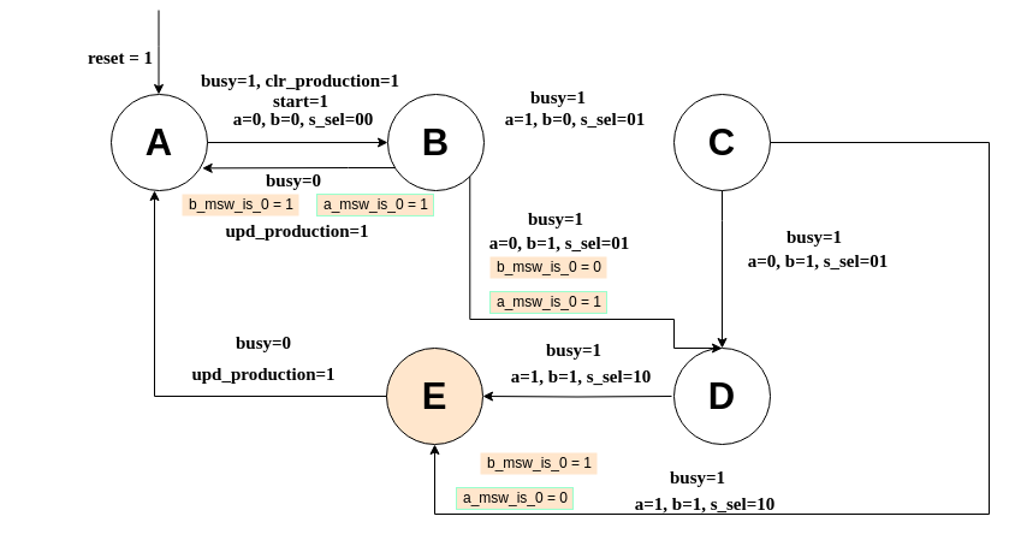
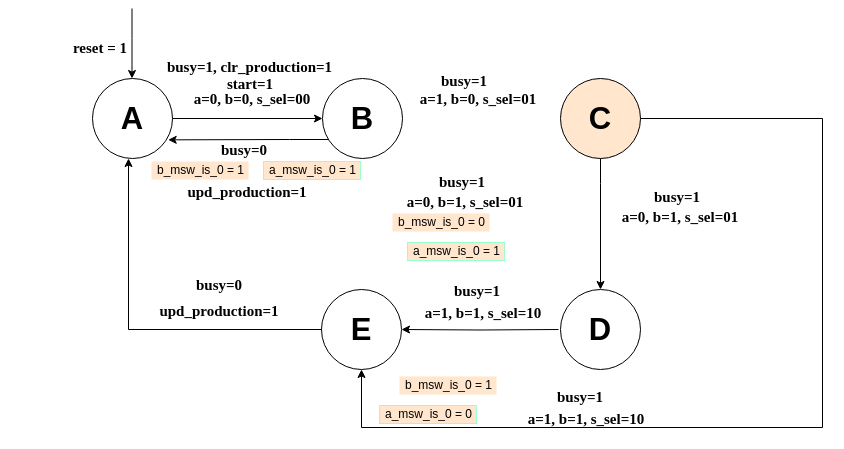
  <mxCell id="0" />
  <mxCell id="1" parent="0" />
  <mxCell id="2" value="" style="group" parent="1" vertex="1" connectable="0"><mxGeometry x="92" y="38" width="270" height="192" as="geometry" /></mxCell>
  <mxCell id="3" style="edgeStyle=orthogonalEdgeStyle;rounded=0;orthogonalLoop=1;jettySize=auto;html=1;" parent="2" edge="1"><mxGeometry relative="1" as="geometry"><mxPoint x="39.5" y="40" as="targetPoint" /><mxPoint x="39.5" y="-30" as="sourcePoint" /><Array as="points"><mxPoint x="39.5" /><mxPoint x="39.5" /></Array></mxGeometry></mxCell>
  <mxCell id="4" value="&lt;h1 style=&quot;font-size: 15px&quot;&gt;reset = 1&lt;/h1&gt;" style="text;html=1;strokeColor=none;fillColor=none;align=center;verticalAlign=middle;whiteSpace=wrap;rounded=0;fontFamily=Times New Roman;fontSize=31;rotation=0;" parent="2" vertex="1"><mxGeometry x="-72" y="4" width="160" height="10" as="geometry" /></mxCell>
  <mxCell id="5" value="" style="group" parent="2" vertex="1" connectable="0"><mxGeometry y="40" width="240" height="152" as="geometry" /></mxCell>
  <mxCell id="6" value="&lt;h1 style=&quot;font-size: 31px&quot;&gt;A&lt;/h1&gt;" style="ellipse;whiteSpace=wrap;html=1;aspect=fixed;" parent="5" vertex="1"><mxGeometry width="80" height="80" as="geometry" /></mxCell>
  <mxCell id="7" value="&lt;h1 style=&quot;font-size: 15px&quot;&gt;a=0, b=0, s_sel=00&lt;/h1&gt;" style="text;html=1;strokeColor=none;fillColor=none;align=center;verticalAlign=middle;whiteSpace=wrap;rounded=0;fontFamily=Times New Roman;fontSize=31;" parent="5" vertex="1"><mxGeometry x="80" y="15" width="160" height="10" as="geometry" /></mxCell>
  <mxCell id="8" value="&lt;h1 style=&quot;font-size: 15px&quot;&gt;start=1&lt;/h1&gt;" style="text;html=1;strokeColor=none;fillColor=none;align=center;verticalAlign=middle;whiteSpace=wrap;rounded=0;fontFamily=Times New Roman;fontSize=31;" parent="5" vertex="1"><mxGeometry x="78" width="160" height="10" as="geometry" /></mxCell>
  <mxCell id="9" value="a_msw_is_0 = 1" style="text;html=1;align=center;verticalAlign=middle;resizable=0;points=[];autosize=1;strokeColor=#99FFCC;fillColor=#ffe6cc;" vertex="1" parent="5"><mxGeometry x="171" y="83" width="97" height="18" as="geometry" /></mxCell>
  <mxCell id="10" value="b_msw_is_0 = 1" style="text;html=1;align=center;verticalAlign=middle;resizable=0;points=[];autosize=1;strokeColor=none;fillColor=#ffe6cc;" vertex="1" parent="5"><mxGeometry x="59" y="83" width="97" height="18" as="geometry" /></mxCell>
  <mxCell id="11" value="&lt;h1 style=&quot;font-size: 15px&quot;&gt;busy=0&lt;/h1&gt;" style="text;html=1;strokeColor=none;fillColor=none;align=center;verticalAlign=middle;whiteSpace=wrap;rounded=0;fontFamily=Times New Roman;fontSize=31;" vertex="1" parent="5"><mxGeometry x="72" y="66" width="160" height="10" as="geometry" /></mxCell>
  <mxCell id="12" value="&lt;h1 style=&quot;font-size: 15px&quot;&gt;upd_production=1&lt;/h1&gt;" style="text;html=1;strokeColor=none;fillColor=none;align=center;verticalAlign=middle;whiteSpace=wrap;rounded=0;fontFamily=Times New Roman;fontSize=31;" vertex="1" parent="5"><mxGeometry x="75" y="108" width="160" height="10" as="geometry" /></mxCell>
  <mxCell id="13" value="&lt;h1 style=&quot;font-size: 15px&quot;&gt;busy=1, clr_production=1&lt;/h1&gt;" style="text;html=1;strokeColor=none;fillColor=none;align=center;verticalAlign=middle;whiteSpace=wrap;rounded=0;fontFamily=Times New Roman;fontSize=31;" parent="2" vertex="1"><mxGeometry x="68" y="23" width="179" height="10" as="geometry" /></mxCell>
  <mxCell id="14" value="&lt;h1 style=&quot;font-size: 15px&quot;&gt;&lt;br&gt;&lt;/h1&gt;" style="text;html=1;strokeColor=none;fillColor=none;align=center;verticalAlign=middle;whiteSpace=wrap;rounded=0;fontFamily=Times New Roman;fontSize=31;" parent="2" vertex="1"><mxGeometry x="99" y="7" width="160" height="10" as="geometry" /></mxCell>
  <mxCell id="15" style="edgeStyle=orthogonalEdgeStyle;rounded=0;orthogonalLoop=1;jettySize=auto;html=1;exitX=1;exitY=0.5;exitDx=0;exitDy=0;fontFamily=Times New Roman;fontSize=15;entryX=0;entryY=0.5;entryDx=0;entryDy=0;" parent="1" source="6" target="19" edge="1"><mxGeometry relative="1" as="geometry"><mxPoint x="292" y="118" as="targetPoint" /><Array as="points" /></mxGeometry></mxCell>
  <mxCell id="16" value="" style="group" parent="1" vertex="1" connectable="0"><mxGeometry x="322" y="38" width="240" height="120" as="geometry" /></mxCell>
  <mxCell id="17" value="" style="group" parent="16" vertex="1" connectable="0"><mxGeometry y="40" width="240" height="80" as="geometry" /></mxCell>
  <mxCell id="18" value="" style="group" parent="17" vertex="1" connectable="0"><mxGeometry width="240" height="80" as="geometry" /></mxCell>
  <mxCell id="19" value="&lt;h1 style=&quot;font-size: 31px&quot;&gt;B&lt;/h1&gt;" style="ellipse;whiteSpace=wrap;html=1;aspect=fixed;" parent="18" vertex="1"><mxGeometry width="80" height="80" as="geometry" /></mxCell>
  <mxCell id="20" value="&lt;h1 style=&quot;font-size: 15px&quot;&gt;a=1, b=0, s_sel=01&lt;/h1&gt;" style="text;html=1;strokeColor=none;fillColor=none;align=center;verticalAlign=middle;whiteSpace=wrap;rounded=0;fontFamily=Times New Roman;fontSize=31;" parent="18" vertex="1"><mxGeometry x="76" y="15" width="160" height="10" as="geometry" /></mxCell>
  <mxCell id="21" value="&lt;h1 style=&quot;font-size: 15px&quot;&gt;busy=1&lt;/h1&gt;" style="text;html=1;strokeColor=none;fillColor=none;align=center;verticalAlign=middle;whiteSpace=wrap;rounded=0;fontFamily=Times New Roman;fontSize=31;" parent="16" vertex="1"><mxGeometry x="62" y="37" width="160" height="10" as="geometry" /></mxCell>
  <mxCell id="22" value="" style="group" parent="1" vertex="1" connectable="0"><mxGeometry x="560" y="20" width="240" height="80" as="geometry" /></mxCell>
- <mxCell id="23" value="&lt;h1 style=&quot;font-size: 31px&quot;&gt;C&lt;/h1&gt;" style="ellipse;whiteSpace=wrap;html=1;aspect=fixed;" parent="22" vertex="1"><mxGeometry y="58" width="80" height="80" as="geometry" /></mxCell>
+ <mxCell id="23" value="&lt;h1 style=&quot;font-size: 31px&quot;&gt;C&lt;/h1&gt;" style="ellipse;whiteSpace=wrap;html=1;aspect=fixed;fillColor=#ffe6cc;" parent="22" vertex="1"><mxGeometry y="58" width="80" height="80" as="geometry" /></mxCell>
  <mxCell id="24" style="edgeStyle=orthogonalEdgeStyle;rounded=0;orthogonalLoop=1;jettySize=auto;html=1;entryX=0.5;entryY=0;entryDx=0;entryDy=0;" parent="1" source="23" target="26" edge="1"><mxGeometry relative="1" as="geometry"><mxPoint x="598" y="273" as="targetPoint" /><Array as="points"><mxPoint x="600" y="183" /><mxPoint x="600" y="183" /></Array></mxGeometry></mxCell>
  <mxCell id="25" value="" style="group" parent="1" vertex="1" connectable="0"><mxGeometry x="560" y="231" width="240" height="80" as="geometry" /></mxCell>
  <mxCell id="26" value="&lt;h1 style=&quot;font-size: 31px&quot;&gt;D&lt;/h1&gt;" style="ellipse;whiteSpace=wrap;html=1;aspect=fixed;" parent="25" vertex="1"><mxGeometry y="58" width="80" height="80" as="geometry" /></mxCell>
  <mxCell id="27" style="edgeStyle=orthogonalEdgeStyle;rounded=0;orthogonalLoop=1;jettySize=auto;html=1;entryX=1;entryY=0.5;entryDx=0;entryDy=0;" parent="1" target="29" edge="1"><mxGeometry relative="1" as="geometry"><mxPoint x="404" y="322" as="targetPoint" /><mxPoint x="558" y="329" as="sourcePoint" /></mxGeometry></mxCell>
  <mxCell id="28" value="" style="group" parent="1" vertex="1" connectable="0"><mxGeometry x="321" y="289" width="242" height="80" as="geometry" /></mxCell>
- <mxCell id="29" value="&lt;h1 style=&quot;font-size: 31px&quot;&gt;E&lt;/h1&gt;" style="ellipse;whiteSpace=wrap;html=1;aspect=fixed;fillColor=#ffe6cc;" parent="28" vertex="1"><mxGeometry width="80" height="80" as="geometry" /></mxCell>
+ <mxCell id="29" value="&lt;h1 style=&quot;font-size: 31px&quot;&gt;E&lt;/h1&gt;" style="ellipse;whiteSpace=wrap;html=1;aspect=fixed;" parent="28" vertex="1"><mxGeometry width="80" height="80" as="geometry" /></mxCell>
  <mxCell id="30" value="&lt;h1 style=&quot;font-size: 15px&quot;&gt;a=1, b=1, s_sel=10&lt;/h1&gt;" style="text;html=1;strokeColor=none;fillColor=none;align=center;verticalAlign=middle;whiteSpace=wrap;rounded=0;fontFamily=Times New Roman;fontSize=31;" parent="28" vertex="1"><mxGeometry x="82" y="18" width="160" height="10" as="geometry" /></mxCell>
  <mxCell id="31" style="edgeStyle=orthogonalEdgeStyle;rounded=0;orthogonalLoop=1;jettySize=auto;html=1;exitX=0;exitY=0.5;exitDx=0;exitDy=0;" parent="1" source="29" edge="1"><mxGeometry relative="1" as="geometry"><mxPoint x="128" y="158" as="targetPoint" /><mxPoint x="318" y="311.6" as="sourcePoint" /><Array as="points"><mxPoint x="128" y="329" /></Array></mxGeometry></mxCell>
  <mxCell id="32" value="&lt;h1 style=&quot;font-size: 15px&quot;&gt;a=0, b=1, s_sel=01&lt;/h1&gt;" style="text;html=1;strokeColor=none;fillColor=none;align=center;verticalAlign=middle;whiteSpace=wrap;rounded=0;fontFamily=Times New Roman;fontSize=31;" parent="1" vertex="1"><mxGeometry x="600" y="211" width="160" height="10" as="geometry" /></mxCell>
  <mxCell id="33" value="&lt;h1 style=&quot;font-size: 15px&quot;&gt;busy=0&lt;/h1&gt;" style="text;html=1;strokeColor=none;fillColor=none;align=center;verticalAlign=middle;whiteSpace=wrap;rounded=0;fontFamily=Times New Roman;fontSize=31;" parent="1" vertex="1"><mxGeometry x="139" y="279" width="160" height="10" as="geometry" /></mxCell>
  <mxCell id="34" value="&lt;h1 style=&quot;font-size: 15px&quot;&gt;busy=1&lt;/h1&gt;" style="text;html=1;strokeColor=none;fillColor=none;align=center;verticalAlign=middle;whiteSpace=wrap;rounded=0;fontFamily=Times New Roman;fontSize=31;" parent="1" vertex="1"><mxGeometry x="597" y="191" width="160" height="10" as="geometry" /></mxCell>
  <mxCell id="35" value="&lt;h1 style=&quot;font-size: 15px&quot;&gt;busy=1&lt;/h1&gt;" style="text;html=1;strokeColor=none;fillColor=none;align=center;verticalAlign=middle;whiteSpace=wrap;rounded=0;fontFamily=Times New Roman;fontSize=31;" parent="1" vertex="1"><mxGeometry x="397" y="285" width="160" height="10" as="geometry" /></mxCell>
  <mxCell id="36" value="&lt;h1 style=&quot;font-size: 15px&quot;&gt;upd_production=1&lt;/h1&gt;" style="text;html=1;strokeColor=none;fillColor=none;align=center;verticalAlign=middle;whiteSpace=wrap;rounded=0;fontFamily=Times New Roman;fontSize=31;" parent="1" vertex="1"><mxGeometry x="139" y="305" width="160" height="10" as="geometry" /></mxCell>
  <mxCell id="37" value="a_msw_is_0 = 1" style="text;html=1;align=center;verticalAlign=middle;resizable=0;points=[];autosize=1;strokeColor=#99FFCC;fillColor=#ffe6cc;" vertex="1" parent="1"><mxGeometry x="407" y="242" width="97" height="18" as="geometry" /></mxCell>
- <mxCell id="38" value="b_msw_is_0 = 0" style="text;html=1;align=center;verticalAlign=middle;resizable=0;points=[];autosize=1;strokeColor=none;fillColor=#ffe6cc;" vertex="1" parent="1"><mxGeometry x="407" y="213" width="97" height="18" as="geometry" /></mxCell>
- <mxCell id="39" style="edgeStyle=orthogonalEdgeStyle;rounded=0;orthogonalLoop=1;jettySize=auto;html=1;exitX=1;exitY=1;exitDx=0;exitDy=0;entryX=0.5;entryY=0;entryDx=0;entryDy=0;" edge="1" parent="1" source="19" target="26"><mxGeometry relative="1" as="geometry"><Array as="points"><mxPoint x="390" y="265" /><mxPoint x="560" y="265" /><mxPoint x="560" y="289" /></Array></mxGeometry></mxCell>
+ <mxCell id="38" value="b_msw_is_0 = 0" style="text;html=1;align=center;verticalAlign=middle;resizable=0;points=[];autosize=1;strokeColor=none;fillColor=#ffe6cc;" vertex="1" parent="1"><mxGeometry x="392" y="213" width="97" height="18" as="geometry" /></mxCell>
  <mxCell id="40" value="&lt;h1 style=&quot;font-size: 15px&quot;&gt;a=0, b=1, s_sel=01&lt;/h1&gt;" style="text;html=1;strokeColor=none;fillColor=none;align=center;verticalAlign=middle;whiteSpace=wrap;rounded=0;fontFamily=Times New Roman;fontSize=31;" vertex="1" parent="1"><mxGeometry x="385" y="196" width="160" height="10" as="geometry" /></mxCell>
  <mxCell id="41" value="&lt;h1 style=&quot;font-size: 15px&quot;&gt;busy=1&lt;/h1&gt;" style="text;html=1;strokeColor=none;fillColor=none;align=center;verticalAlign=middle;whiteSpace=wrap;rounded=0;fontFamily=Times New Roman;fontSize=31;" vertex="1" parent="1"><mxGeometry x="382" y="176" width="160" height="10" as="geometry" /></mxCell>
  <mxCell id="42" style="edgeStyle=orthogonalEdgeStyle;rounded=0;orthogonalLoop=1;jettySize=auto;html=1;entryX=0.946;entryY=0.767;entryDx=0;entryDy=0;entryPerimeter=0;" edge="1" parent="1" source="19" target="6"><mxGeometry relative="1" as="geometry"><Array as="points"><mxPoint x="289" y="139" /><mxPoint x="289" y="139" /></Array></mxGeometry></mxCell>
  <mxCell id="43" style="edgeStyle=orthogonalEdgeStyle;rounded=0;orthogonalLoop=1;jettySize=auto;html=1;" edge="1" parent="1" source="23" target="29"><mxGeometry relative="1" as="geometry"><Array as="points"><mxPoint x="822" y="118" /><mxPoint x="822" y="427" /><mxPoint x="361" y="427" /></Array></mxGeometry></mxCell>
  <mxCell id="44" value="a_msw_is_0 = 0" style="text;html=1;align=center;verticalAlign=middle;resizable=0;points=[];autosize=1;strokeColor=#99FFCC;fillColor=#ffe6cc;" vertex="1" parent="1"><mxGeometry x="379" y="405" width="97" height="18" as="geometry" /></mxCell>
  <mxCell id="45" value="b_msw_is_0 = 1" style="text;html=1;align=center;verticalAlign=middle;resizable=0;points=[];autosize=1;strokeColor=none;fillColor=#ffe6cc;" vertex="1" parent="1"><mxGeometry x="399" y="376" width="97" height="18" as="geometry" /></mxCell>
  <mxCell id="46" value="&lt;h1 style=&quot;font-size: 15px&quot;&gt;a=1, b=1, s_sel=10&lt;/h1&gt;" style="text;html=1;strokeColor=none;fillColor=none;align=center;verticalAlign=middle;whiteSpace=wrap;rounded=0;fontFamily=Times New Roman;fontSize=31;" vertex="1" parent="1"><mxGeometry x="506" y="413" width="160" height="10" as="geometry" /></mxCell>
  <mxCell id="47" value="&lt;h1 style=&quot;font-size: 15px&quot;&gt;busy=1&lt;/h1&gt;" style="text;html=1;strokeColor=none;fillColor=none;align=center;verticalAlign=middle;whiteSpace=wrap;rounded=0;fontFamily=Times New Roman;fontSize=31;" vertex="1" parent="1"><mxGeometry x="500" y="391" width="160" height="10" as="geometry" /></mxCell>
